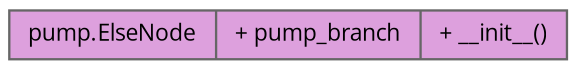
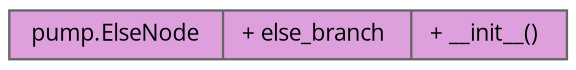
  digraph {
    rankdir=LR
    fontname="Open Sans"
-   n1 [color=gray40 fillcolor=plum fontcolor=black fontname="Open Sans" fontsize=10 height=0.2 label="{pump.ElseNode\n|+ pump_branch\l|+ __init__()\l}" shape=record style=filled width=0.4]
+   n1 [color=gray40 fillcolor=plum fontcolor=black fontname="Open Sans" fontsize=10 height=0.2 label="{pump.ElseNode\n|+ else_branch\l|+ __init__()\l}" shape=record style=filled width=0.4]
  }
